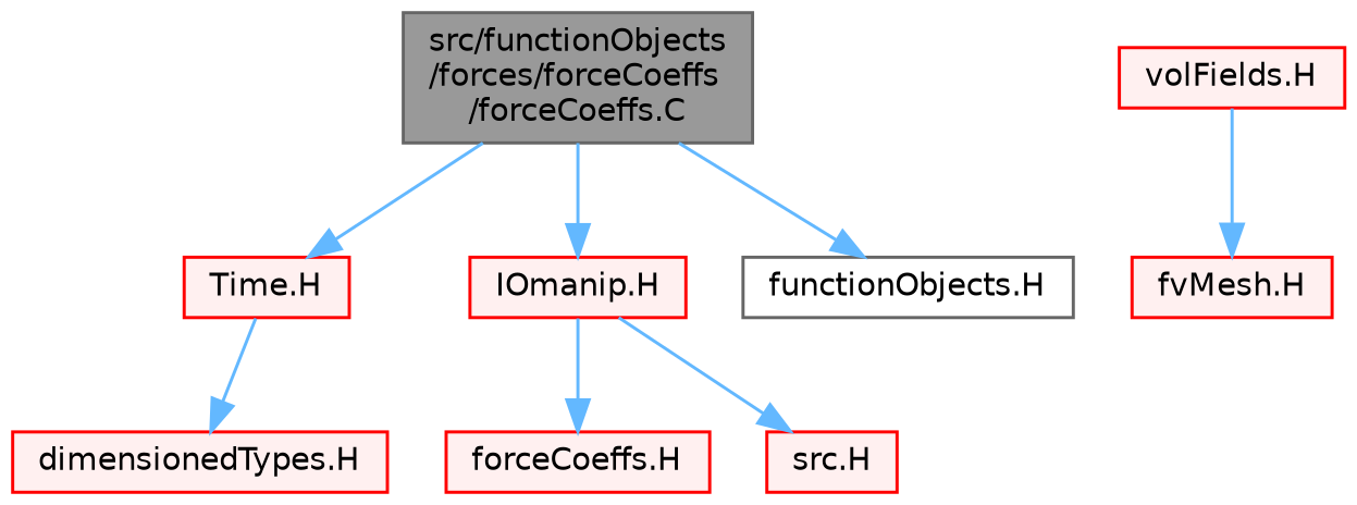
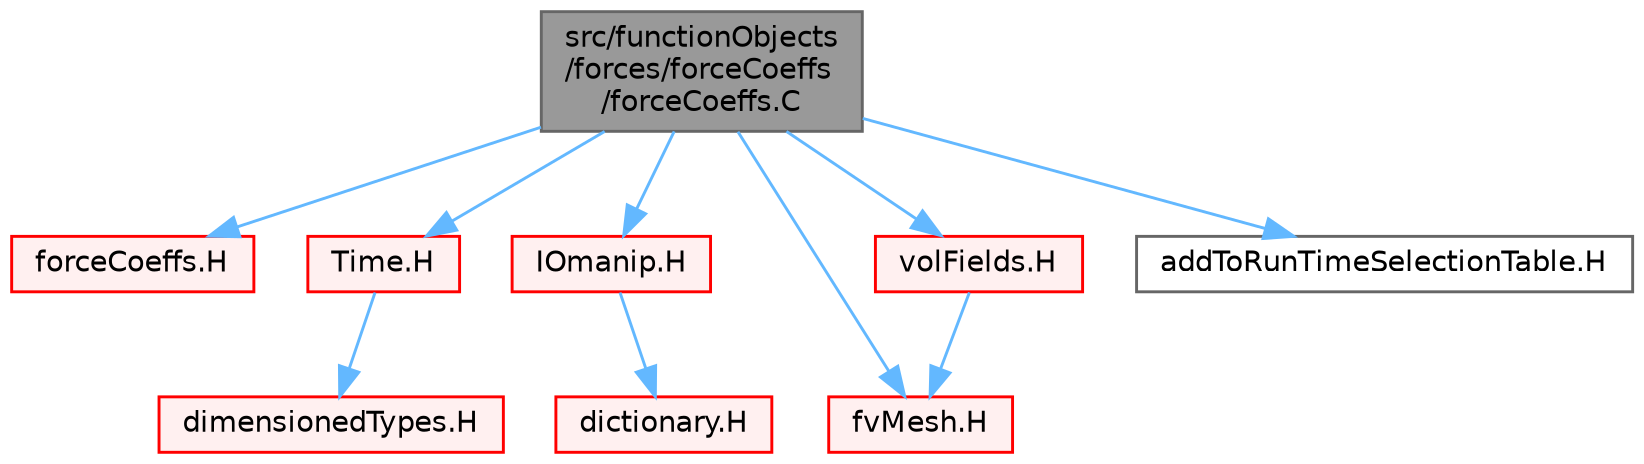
  digraph {
    node [color=red fillcolor="#FFF0F0" fontname=Helvetica fontsize=10 shape=box style=filled]
    edge [color=steelblue1 fontname=Helvetica fontsize=10 labelfontname=Helvetica labelfontsize=10 style=solid]
    n1 [color=gray40 fillcolor=grey60 fontcolor=black height=0.2 label="src/functionObjects\l/forces/forceCoeffs\l/forceCoeffs.C" width=0.4]
    n2 [height=0.2 label="forceCoeffs.H" width=0.4]
    n3 [height=0.2 label="Time.H" width=0.4]
    n4 [height=0.2 label="IOmanip.H" width=0.4]
    n5 [height=0.2 label="fvMesh.H" width=0.4]
    n6 [height=0.2 label="volFields.H" width=0.4]
-   n7 [color=grey40 fillcolor=white height=0.2 label="functionObjects.H" width=0.4]
-   n8 [height=0.2 label="src.H" width=0.4]
+   n7 [color=grey40 fillcolor=white height=0.2 label="addToRunTimeSelectionTable.H" width=0.4]
+   n8 [height=0.2 label="dictionary.H" width=0.4]
    n9 [height=0.2 label="dimensionedTypes.H" width=0.4]
-   n4 -> n2
+   n1 -> n2
    n1 -> n3
    n1 -> n4
+   n1 -> n5
+   n1 -> n6
    n1 -> n7
    n3 -> n9
    n4 -> n8
    n6 -> n5
  }
